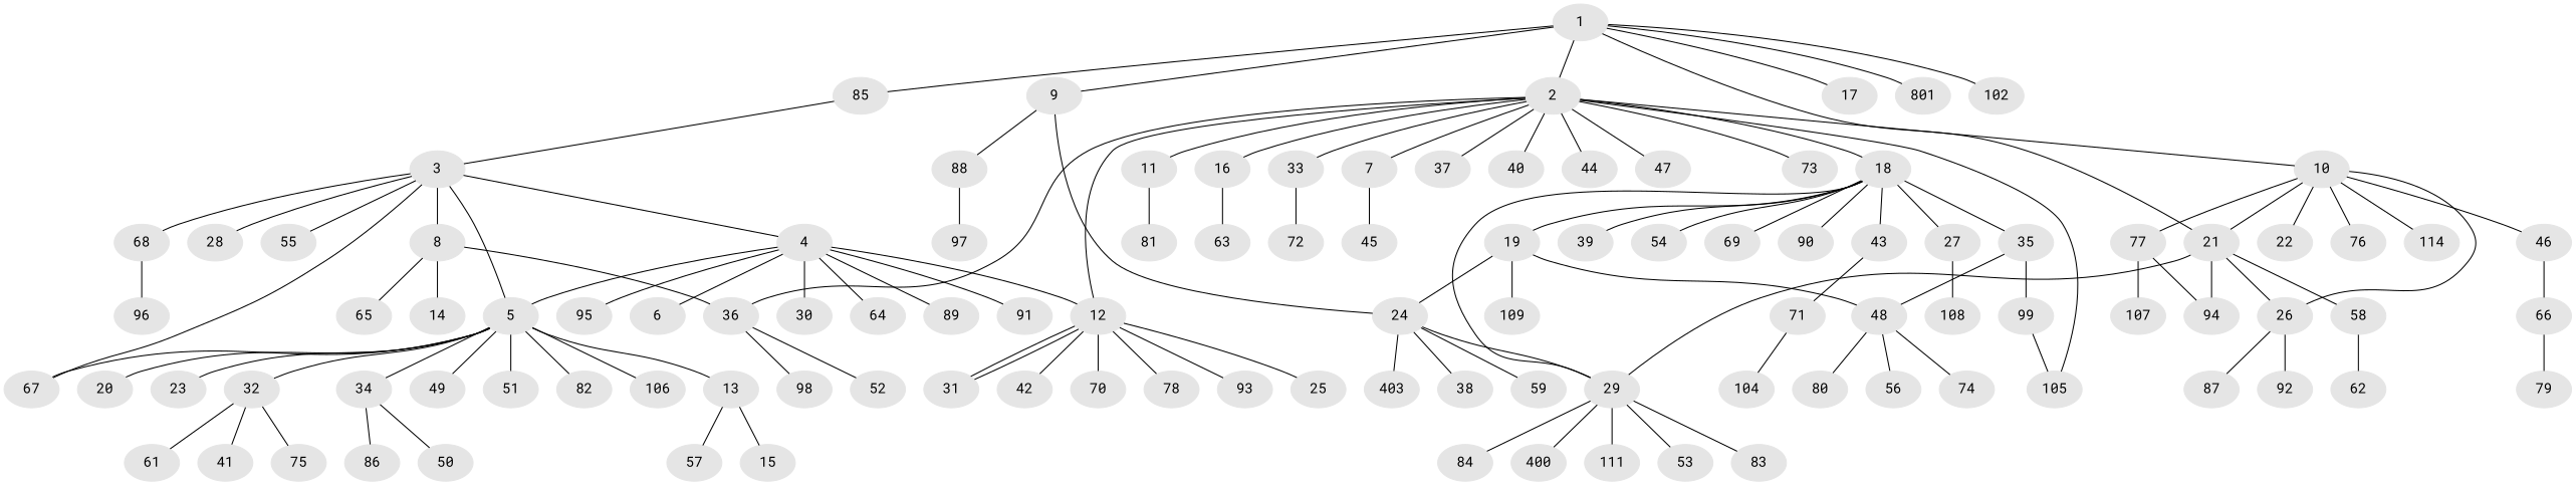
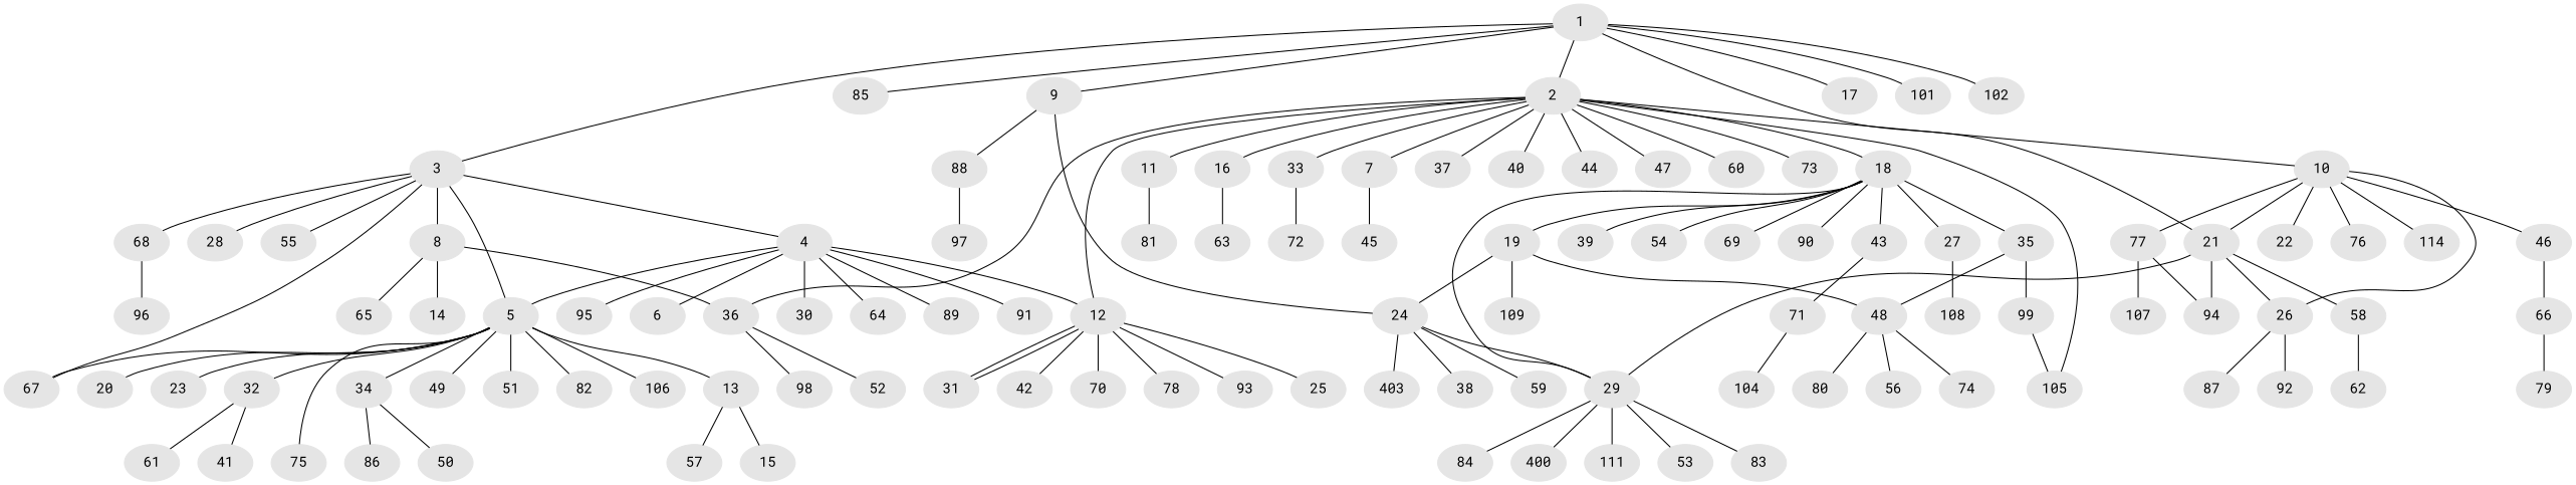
  graph {
    fontname="Roboto Mono"
    node [color=gray90 fontname="Roboto Mono" style=filled]
    edge [fontname="Roboto Mono"]
    1
    2
    3
    9
    17
    21
    85
-   101 [label=801]
+   101
    102
    7
    10
    11
    12
    16
    18
    33
    36
    37
    40
    44
    47
+   60
    73
    105
    4
    5
    8
    28
    55
    67
    68
    24
    88
    26
    29
    58
    94
    45
    22
    46
    76
    77
    n43 [label=114]
    81
    25
    31
    42
    70
    78
    93
    63
    19
    27
    35
    39
    43
    54
    69
    90
    72
    52
    98
    6
    30
    64
    89
    91
    95
    13
    20
    23
    32
    34
    49
    51
    82
    106
    14
    65
    96
    15
    57
    41
    61
    75
    50
    86
    38
    59
    n90 [label=403]
    97
    87
    92
    66
    107
    48
    109
    108
    53
    83
    84
    n102 [label=400]
    111
    99
    71
    56
    74
    80
    62
    104
    79
    1 -- 2
-   85 -- 3
+   1 -- 3
    1 -- 9
    1 -- 17
    1 -- 21
    1 -- 85
    1 -- 101
    1 -- 102
    2 -- 7
    2 -- 10
    2 -- 11
    2 -- 12
    2 -- 16
    2 -- 18
    2 -- 33
    2 -- 36
    2 -- 37
    2 -- 40
    2 -- 44
    2 -- 47
+   2 -- 60
    2 -- 73
    2 -- 105
    3 -- 4
    3 -- 5
    3 -- 8
    3 -- 28
    3 -- 55
    3 -- 67
    3 -- 68
    9 -- 24
    9 -- 88
    21 -- 26
    21 -- 29
    21 -- 58
    21 -- 94
    7 -- 45
    10 -- 21
    10 -- 26
    10 -- 22
    10 -- 46
    10 -- 76
    10 -- 77
    10 -- n43
    11 -- 81
    12 -- 25
    12 -- 31
    12 -- 31
    12 -- 42
    12 -- 70
    12 -- 78
    12 -- 93
    16 -- 63
    18 -- 29
    18 -- 19
    18 -- 27
    18 -- 35
    18 -- 39
    18 -- 43
    18 -- 54
    18 -- 69
    18 -- 90
    33 -- 72
    36 -- 52
    36 -- 98
    4 -- 12
    4 -- 5
    4 -- 6
    4 -- 30
    4 -- 64
    4 -- 89
    4 -- 91
    4 -- 95
    5 -- 67
    5 -- 13
    5 -- 20
    5 -- 23
    5 -- 32
    5 -- 34
    5 -- 49
    5 -- 51
    5 -- 82
    5 -- 106
    8 -- 36
    8 -- 14
    8 -- 65
    68 -- 96
    24 -- 29
    24 -- 38
    24 -- 59
    24 -- n90
    88 -- 97
    26 -- 87
    26 -- 92
    29 -- 53
    29 -- 83
    29 -- 84
    29 -- n102
    29 -- 111
    58 -- 62
    46 -- 66
    77 -- 94
    77 -- 107
    19 -- 24
    19 -- 48
    19 -- 109
    27 -- 108
    35 -- 48
    35 -- 99
    43 -- 71
    13 -- 15
    13 -- 57
    32 -- 41
    32 -- 61
-   32 -- 75
+   5 -- 75
    34 -- 50
    34 -- 86
    66 -- 79
    48 -- 56
    48 -- 74
    48 -- 80
    99 -- 105
    71 -- 104
  }
